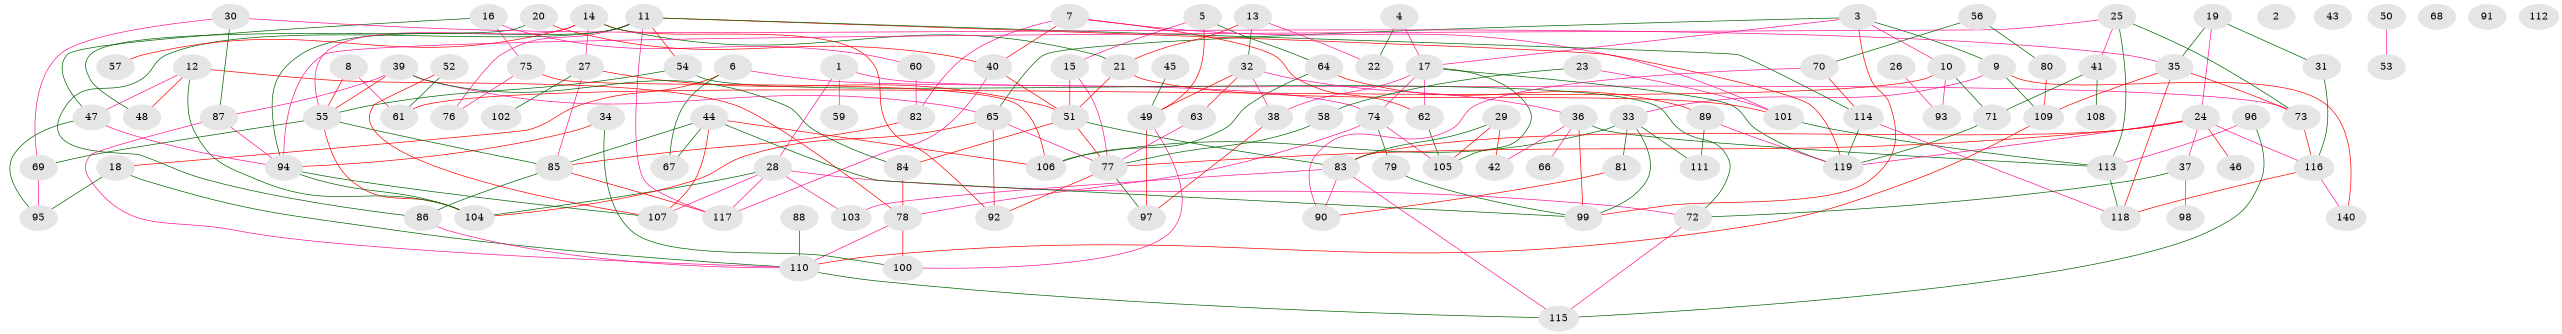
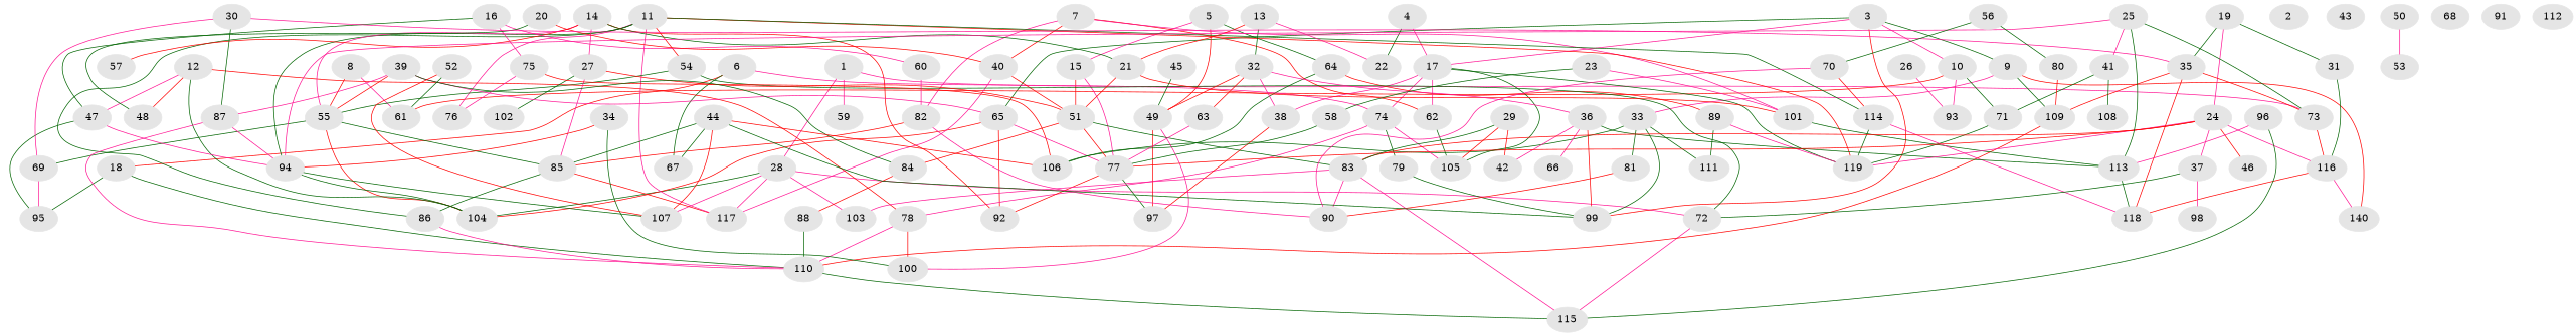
  graph {
    node [color=gray90 style=filled]
    edge [color=deeppink]
    1
    28
    59
    73
    117
    104
    72
    103
    107
    116
    2
    3
    9
    10
    17
    65
    99
    33
    109
    n20 [label=140]
    61
    71
    93
    74
    62
    119
    38
    105
    92
    77
    4
    22
    5
    15
    49
    64
    51
    100
    97
    106
    89
    6
    18
    67
    95
    110
    78
    79
    7
    40
    82
    101
    85
    90
    113
    8
    55
    69
    111
    81
    11
    54
    76
    86
    94
    114
    118
    12
    47
    48
    13
    21
    32
    36
    63
    14
    27
    57
    102
    83
    84
    16
    60
    75
    115
    19
    24
    31
    35
    37
    46
    20
    23
    58
    98
    25
    41
    108
    26
    29
    42
    30
    87
    66
    34
    39
    88
    43
    44
    45
    50
    53
    52
    56
    70
    80
    68
    91
    96
    112
    1 -- 28
    1 -- 59
    1 -- 73
    28 -- 117
    28 -- 104 [color=darkgreen]
    28 -- 72
    28 -- 103
    28 -- 107
    73 -- 116 [color=red]
    72 -- 115
    116 -- n20
    116 -- 118 [color=red]
    3 -- 9 [color=darkgreen]
    3 -- 10
    3 -- 17
    3 -- 65 [color=darkgreen]
    3 -- 99 [color=red]
    9 -- 33
    9 -- 109 [color=darkgreen]
    9 -- n20 [color=red]
    10 -- 61 [color=red]
    10 -- 71 [color=darkgreen]
    10 -- 93
    17 -- 74
    17 -- 62
    17 -- 119 [color=darkgreen]
    17 -- 38
    17 -- 105 [color=darkgreen]
    65 -- 104 [color=red]
    65 -- 92 [color=red]
    65 -- 77
    33 -- 99 [color=darkgreen]
    33 -- 106 [color=darkgreen]
    33 -- 111 [color=darkgreen]
    33 -- 81 [color=darkgreen]
    109 -- 110 [color=red]
    71 -- 119 [color=darkgreen]
    74 -- 105
    74 -- 78
    74 -- 79 [color=darkgreen]
    62 -- 105 [color=darkgreen]
    38 -- 97 [color=red]
    77 -- 92 [color=red]
    77 -- 97 [color=darkgreen]
    4 -- 17
    4 -- 22 [color=darkgreen]
    5 -- 15
    5 -- 49 [color=red]
    5 -- 64 [color=darkgreen]
    15 -- 77
    15 -- 51 [color=red]
    49 -- 100
    49 -- 97 [color=red]
    64 -- 106 [color=darkgreen]
    64 -- 89 [color=red]
    51 -- 77 [color=red]
    51 -- 83 [color=darkgreen]
    51 -- 84 [color=red]
    89 -- 119
    89 -- 111 [color=darkgreen]
    6 -- 74
    6 -- 18 [color=red]
    6 -- 67 [color=darkgreen]
    18 -- 95 [color=darkgreen]
    18 -- 110 [color=darkgreen]
    110 -- 115 [color=darkgreen]
    78 -- 100 [color=red]
    78 -- 110
    79 -- 99 [color=darkgreen]
    7 -- 62 [color=red]
    7 -- 40 [color=red]
    7 -- 82
    7 -- 101
    40 -- 117
    40 -- 51 [color=red]
    82 -- 85 [color=red]
+   82 -- 90
    101 -- 113 [color=darkgreen]
    85 -- 117 [color=red]
    85 -- 86 [color=darkgreen]
    113 -- 118 [color=darkgreen]
    8 -- 61
    8 -- 55 [color=red]
    55 -- 104 [color=red]
    55 -- 85 [color=darkgreen]
    55 -- 69 [color=darkgreen]
    69 -- 95
    81 -- 90 [color=red]
    11 -- 117
    11 -- 119 [color=red]
    11 -- 54 [color=red]
    11 -- 76
    11 -- 86 [color=darkgreen]
    11 -- 94 [color=darkgreen]
    11 -- 114 [color=darkgreen]
    54 -- 72 [color=darkgreen]
    54 -- 55 [color=darkgreen]
    86 -- 110
    94 -- 104 [color=darkgreen]
    94 -- 107 [color=darkgreen]
    114 -- 119 [color=darkgreen]
    114 -- 118
    12 -- 104 [color=darkgreen]
    12 -- 78 [color=red]
    12 -- 47
    12 -- 48 [color=red]
    47 -- 95 [color=darkgreen]
    47 -- 94
    13 -- 22
    13 -- 21 [color=red]
    13 -- 32 [color=darkgreen]
    21 -- 51 [color=red]
    21 -- 101 [color=red]
    32 -- 38
    32 -- 49 [color=red]
    32 -- 36
    32 -- 63 [color=red]
    36 -- 99 [color=red]
    36 -- 113 [color=darkgreen]
    36 -- 42
    36 -- 66
    63 -- 77
    14 -- 92 [color=red]
    14 -- 55
    14 -- 21 [color=darkgreen]
    14 -- 27
    14 -- 57 [color=red]
    27 -- 51 [color=red]
    27 -- 85
    27 -- 102 [color=darkgreen]
    83 -- 103
    83 -- 90
    83 -- 115
-   84 -- 78 [color=red]
+   84 -- 88 [color=red]
    16 -- 47 [color=darkgreen]
    16 -- 60
    16 -- 75
    60 -- 82
    75 -- 106 [color=red]
    75 -- 76
    19 -- 24
    19 -- 31 [color=darkgreen]
    19 -- 35 [color=darkgreen]
    24 -- 116
    24 -- 119
    24 -- 77 [color=red]
    24 -- 83 [color=red]
    24 -- 37
    24 -- 46 [color=red]
    31 -- 116 [color=darkgreen]
    35 -- 73 [color=red]
    35 -- 109 [color=red]
    35 -- 118 [color=red]
    37 -- 72 [color=darkgreen]
    37 -- 98
    20 -- 40 [color=red]
    20 -- 48 [color=darkgreen]
    23 -- 101
    23 -- 58 [color=darkgreen]
    58 -- 77 [color=darkgreen]
    25 -- 73 [color=darkgreen]
    25 -- 113 [color=darkgreen]
    25 -- 94
    25 -- 41
    41 -- 71 [color=darkgreen]
    41 -- 108 [color=darkgreen]
    26 -- 93
    29 -- 105 [color=red]
    29 -- 83 [color=darkgreen]
    29 -- 42 [color=red]
    30 -- 69
    30 -- 35
    30 -- 87 [color=darkgreen]
    87 -- 110
    87 -- 94
    34 -- 100 [color=darkgreen]
    34 -- 94 [color=red]
    39 -- 65
    39 -- 55 [color=red]
    39 -- 84 [color=darkgreen]
    39 -- 87
    88 -- 110 [color=darkgreen]
    44 -- 107 [color=red]
    44 -- 99 [color=darkgreen]
    44 -- 106 [color=red]
    44 -- 67 [color=darkgreen]
    44 -- 85 [color=darkgreen]
    45 -- 49 [color=darkgreen]
    50 -- 53
    52 -- 107 [color=red]
    52 -- 61 [color=darkgreen]
    56 -- 70 [color=darkgreen]
    56 -- 80 [color=darkgreen]
    70 -- 90
    70 -- 114 [color=red]
    80 -- 109 [color=red]
    96 -- 113
    96 -- 115 [color=darkgreen]
  }
